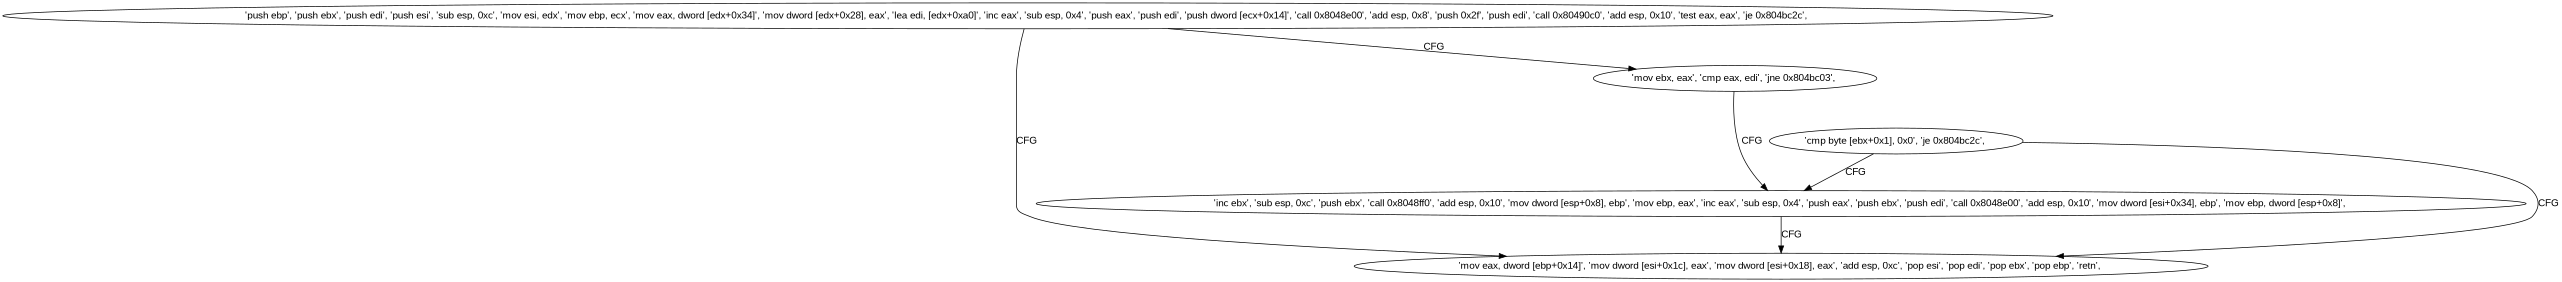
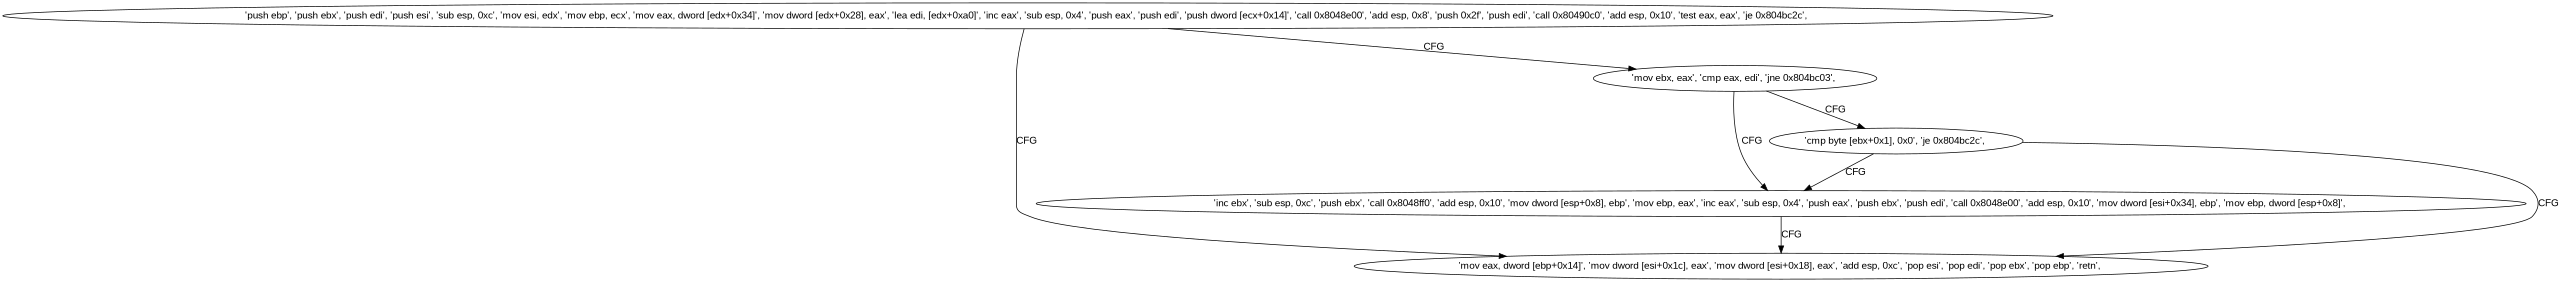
  digraph {
    fontname="Liberation Sans"
    node [fontname="Liberation Sans"]
    edge [fontname="Liberation Sans"]
    n1 [label="'push ebp', 'push ebx', 'push edi', 'push esi', 'sub esp, 0xc', 'mov esi, edx', 'mov ebp, ecx', 'mov eax, dword [edx+0x34]', 'mov dword [edx+0x28], eax', 'lea edi, [edx+0xa0]', 'inc eax', 'sub esp, 0x4', 'push eax', 'push edi', 'push dword [ecx+0x14]', 'call 0x8048e00', 'add esp, 0x8', 'push 0x2f', 'push edi', 'call 0x80490c0', 'add esp, 0x10', 'test eax, eax', 'je 0x804bc2c', "]
    n2 [label="'mov eax, dword [ebp+0x14]', 'mov dword [esi+0x1c], eax', 'mov dword [esi+0x18], eax', 'add esp, 0xc', 'pop esi', 'pop edi', 'pop ebx', 'pop ebp', 'retn', "]
    n3 [label="'mov ebx, eax', 'cmp eax, edi', 'jne 0x804bc03', "]
    n4 [label="'inc ebx', 'sub esp, 0xc', 'push ebx', 'call 0x8048ff0', 'add esp, 0x10', 'mov dword [esp+0x8], ebp', 'mov ebp, eax', 'inc eax', 'sub esp, 0x4', 'push eax', 'push ebx', 'push edi', 'call 0x8048e00', 'add esp, 0x10', 'mov dword [esi+0x34], ebp', 'mov ebp, dword [esp+0x8]', "]
    n5 [label="'cmp byte [ebx+0x1], 0x0', 'je 0x804bc2c', "]
    n1 -> n2 [label=CFG]
    n1 -> n3 [label=CFG]
    n3 -> n4 [label=CFG]
+   n3 -> n5 [label=CFG]
    n4 -> n2 [label=CFG]
    n5 -> n2 [label=CFG]
    n5 -> n4 [label=CFG]
  }
